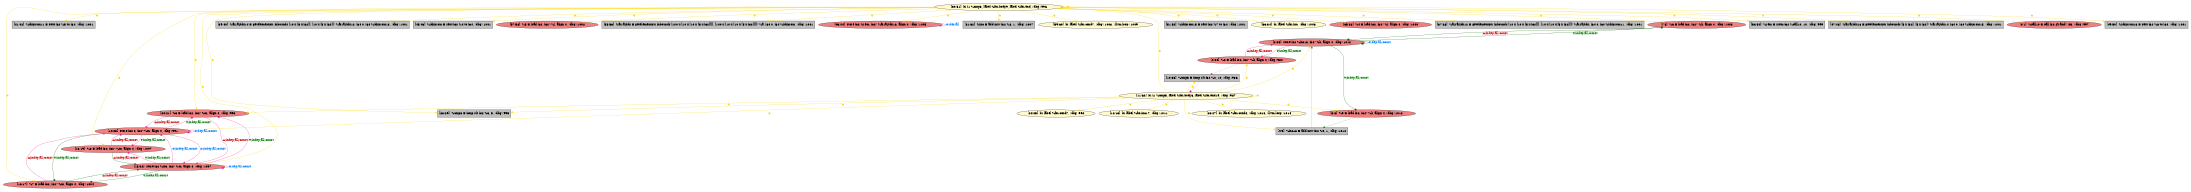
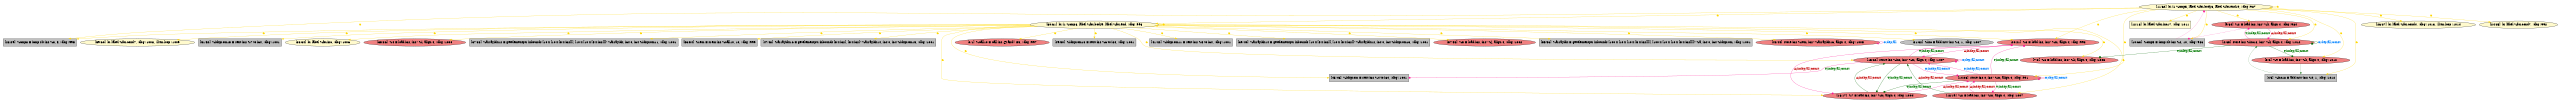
  digraph {
    node [fillcolor=grey shape=ellipse style=filled]
    edge [color=gold fontcolor=gold penwidth=1.0 style=solid]
    n1 [label="[41/42]  %idxprom11 = sext i32 %5 to i64, !dbg !1001" shape=rectangle]
    n2 [fillcolor=lightcoral label="[20/21]  %3 = load i32, i32* %m, align 4, !dbg !993"]
    n3 [fillcolor=lightcoral label="[14/23]  store i32 0, i32* %m, align 4, !dbg !991"]
    n4 [fillcolor=lightcoral label="[15/22]  store i32 %inc, i32* %m, align 4, !dbg !1007"]
    n5 [fillcolor=lightcoral label="[16/17]  %7 = load i32, i32* %m, align 4, !dbg !1004"]
    n6 [fillcolor=lightcoral label="[18/19]  %8 = load i32, i32* %m, align 4, !dbg !1007"]
    n7 [label="[39/40]  %arrayidx14 = getelementptr inbounds [10 x [5 x i32]], [10 x [5 x i32]]* %arrayidx12, i64 0, i64 %idxprom13, !dbg !1001" shape=rectangle]
    n8 [label="[45/46]  %idxprom = sext i32 %4 to i64, !dbg !1001" shape=rectangle]
    n9 [fillcolor=lightcoral label="[57/58]  %5 = load i32, i32* %j, align 4, !dbg !1002"]
    n10 [label="[55/56]  %arrayidx = getelementptr inbounds [100 x [10 x [10 x [5 x i32]]]], [100 x [10 x [10 x [5 x i32]]]]* %a, i64 0, i64 %idxprom, !dbg !1001" shape=rectangle]
    n11 [fillcolor=lightcoral label="[43/44]  store i32 %rem, i32* %arrayidx16, align 4, !dbg !1005"]
-   n12 [label="[31/32]  %inc = add nsw i32 %8, 1, !dbg !1007" shape=rectangle]
+   n12 [label="[31/32]  %inc = add nsw i32 %8, 1, !dbg !1007"]
    n13 [fillcolor=lemonchiffon label="[59/60]  br label %for.cond7, !dbg !1008, !llvm.loop !1009"]
    n14 [fillcolor=lemonchiffon label="[11/62]  br i1 %cmp5, label %for.body6, label %for.end19, !dbg !987"]
    n15 [label="[28/29]  %cmp8 = icmp slt i32 %3, 5, !dbg !995" shape=rectangle]
-   n16 [fillcolor=lemonchiffon label="[12/13]  br label %for.inc17, !dbg !1011"]
+   n16 [fillcolor=lemonchiffon label="[12/13]  br label %for.inc17, !dbg !1011" shape=box]
    n17 [fillcolor=lightcoral label="[9/64]  %2 = load i32, i32* %k, align 4, !dbg !984"]
    n18 [fillcolor=lightcoral label="[3/6]  %9 = load i32, i32* %k, align 4, !dbg !1012"]
    n19 [label="[4/5]  %inc18 = add nsw i32 %9, 1, !dbg !1012" shape=rectangle]
    n20 [fillcolor=lemonchiffon label="[26/27]  br label %for.cond4, !dbg !1013, !llvm.loop !1014"]
    n21 [fillcolor=lemonchiffon label="[30/61]  br i1 %cmp8, label %for.body9, label %for.end, !dbg !996"]
    n22 [label="[10/63]  %cmp5 = icmp slt i32 %2, 10, !dbg !986" shape=rectangle]
    n23 [fillcolor=lemonchiffon label="[24/25]  br label %for.cond7, !dbg !992"]
    n24 [fillcolor=lightcoral label="[2/65]  store i32 %inc18, i32* %k, align 4, !dbg !1012"]
    n25 [label="[51/52]  %idxprom15 = sext i32 %7 to i64, !dbg !1001" shape=rectangle]
    n26 [fillcolor=lemonchiffon label="[33/34]  br label %for.inc, !dbg !1006"]
    n27 [fillcolor=lightcoral label="[35/36]  %4 = load i32, i32* %i, align 4, !dbg !1000"]
    n28 [label="[37/38]  %arrayidx12 = getelementptr inbounds [10 x [10 x [5 x i32]]], [10 x [10 x [5 x i32]]]* %arrayidx, i64 0, i64 %idxprom11, !dbg !1001" shape=rectangle]
    n29 [fillcolor=lightcoral label="[7/8]  %6 = load i32, i32* %k, align 4, !dbg !1003"]
    n30 [label="[53/54]  %rem = srem i32 %call10, 10, !dbg !999" shape=rectangle]
    n31 [label="[47/48]  %arrayidx16 = getelementptr inbounds [5 x i32], [5 x i32]* %arrayidx14, i64 0, i64 %idxprom15, !dbg !1001" shape=rectangle]
    n32 [fillcolor=lightcoral label="[0/1]  %call10 = call i32 @rand() #3, !dbg !997"]
    n33 [label="[49/50]  %idxprom13 = sext i32 %6 to i64, !dbg !1001" shape=rectangle]
-   n2 -> n3 [arrowhead=dot color=deeppink fontcolor=firebrick3 label="A|indep|all|Const"]
+   n2 -> n5 [arrowhead=dot color=deeppink fontcolor=firebrick3 label="A|indep|all|Const"]
    n2 -> n4 [arrowhead=normal color=deeppink fontcolor=firebrick3 label="A|indep|all|Const"]
    n3 -> n2 [arrowhead=box color=deeppink fontcolor=forestgreen label="T|indep|all|Const"]
    n3 -> n3 [arrowhead=dot color=deeppink fontcolor=dodgerblue label="O|dep|all|Const"]
    n3 -> n4 [arrowhead=normal color=deeppink fontcolor=dodgerblue label="O|indep|all|Const"]
    n3 -> n5 [arrowhead=dot color=darkgreen fontcolor=forestgreen label="T|indep|all|Const"]
    n3 -> n6 [arrowhead=dot color=deeppink fontcolor=forestgreen label="T|indep|all|Const"]
    n4 -> n2 [arrowhead=box color=deeppink fontcolor=forestgreen label="T|indep|all|Const"]
    n4 -> n3 [arrowhead=dot color=deeppink fontcolor=dodgerblue label="O|indep|all|Const"]
    n4 -> n4 [arrowhead=box color=deeppink fontcolor=dodgerblue label="O|dep|all|Const"]
    n4 -> n5 [arrowhead=dot color=darkgreen fontcolor=forestgreen label="T|indep|all|Const"]
-   n4 -> n6 [arrowhead=dot color=deeppink fontcolor=forestgreen label="T|indep|all|Const"]
+   n4 -> n8 [arrowhead=dot color=deeppink fontcolor=forestgreen label="T|indep|all|Const"]
    n5 -> n3 [arrowhead=normal color=deeppink fontcolor=firebrick3 label="A|indep|all|Const"]
    n5 -> n4 [arrowhead=normal color=darkgreen fontcolor=firebrick3 label="A|indep|all|Const"]
    n6 -> n3 [arrowhead=dot color=deeppink fontcolor=firebrick3 label="A|indep|all|Const"]
    n6 -> n4 [arrowhead=normal color=darkgreen fontcolor=firebrick3 label="A|indep|all|Const"]
    n11 -> n11 [arrowhead=normal color=deeppink fontcolor=dodgerblue label="O|dep|all"]
    n14 -> n2 [label=C]
    n14 -> n3 [label=C]
    n14 -> n14 [label=C]
    n14 -> n15 [label=C]
    n14 -> n16 [label=C]
    n14 -> n17 [label=C]
    n14 -> n18 [label=C]
    n14 -> n19 [label=C]
    n14 -> n20 [label=C]
    n14 -> n21 [label=C]
    n14 -> n22 [label=C]
    n14 -> n23 [label=C]
    n14 -> n24 [label=C]
    n17 -> n22 [arrowhead=dot color=deeppink fontcolor=black penwidth=0.5]
    n17 -> n24 [arrowhead=dot color=deeppink fontcolor=firebrick3 label="A|indep|all|Const"]
    n18 -> n19 [arrowhead=normal color=darkgreen fontcolor=black penwidth=0.5]
    n19 -> n24 [arrowhead=normal color=darkgreen fontcolor=black penwidth=0.5]
    n21 -> n1 [label=C]
    n21 -> n2 [label=C]
    n21 -> n4 [label=C]
    n21 -> n5 [label=C]
    n21 -> n6 [label=C]
    n21 -> n7 [label=C]
    n21 -> n8 [label=C]
    n21 -> n9 [label=C]
    n21 -> n10 [label=C]
    n21 -> n11 [label=C]
    n21 -> n12 [label=C]
    n21 -> n13 [label=C]
    n21 -> n15 [label=C]
    n21 -> n21 [label=C]
    n21 -> n25 [label=C]
    n21 -> n26 [label=C]
    n21 -> n27 [label=C]
    n21 -> n28 [label=C]
    n21 -> n29 [label=C]
    n21 -> n30 [label=C]
    n21 -> n31 [label=C]
    n21 -> n32 [label=C]
    n21 -> n33 [label=C]
    n22 -> n14 [arrowhead=box color=deeppink fontcolor=black penwidth=0.5]
    n24 -> n17 [arrowhead=dot color=deeppink fontcolor=forestgreen label="T|indep|all|Const"]
    n24 -> n18 [arrowhead=dot color=darkgreen fontcolor=forestgreen label="T|indep|all|Const"]
    n24 -> n24 [arrowhead=box color=darkgreen fontcolor=dodgerblue label="O|dep|all|Const"]
    n24 -> n29 [arrowhead=box color=darkgreen fontcolor=forestgreen label="T|indep|all|Const"]
-   n29 -> n24 [arrowhead=box color=darkgreen fontcolor=firebrick3 label="A|indep|all|Const"]
  }
